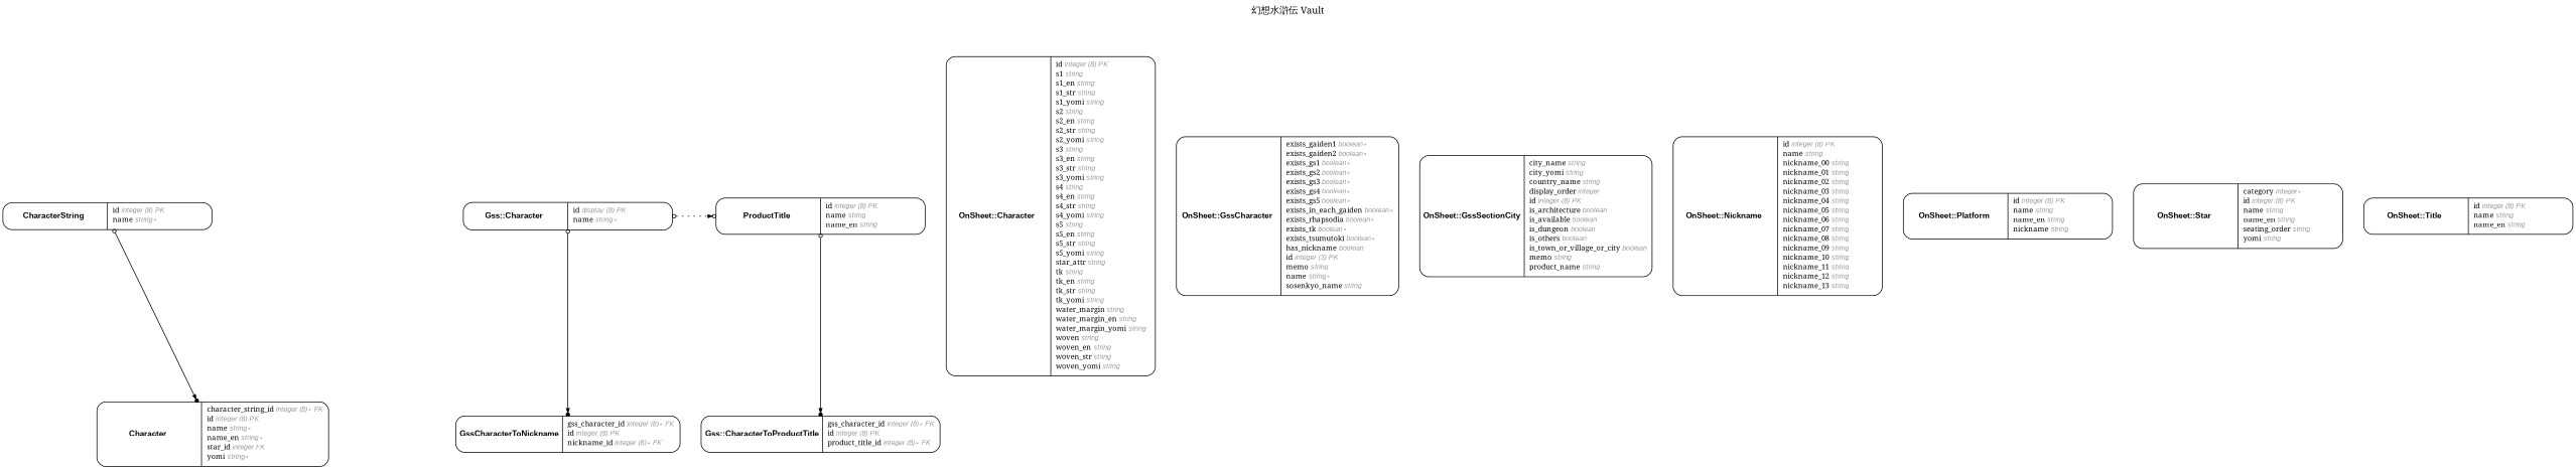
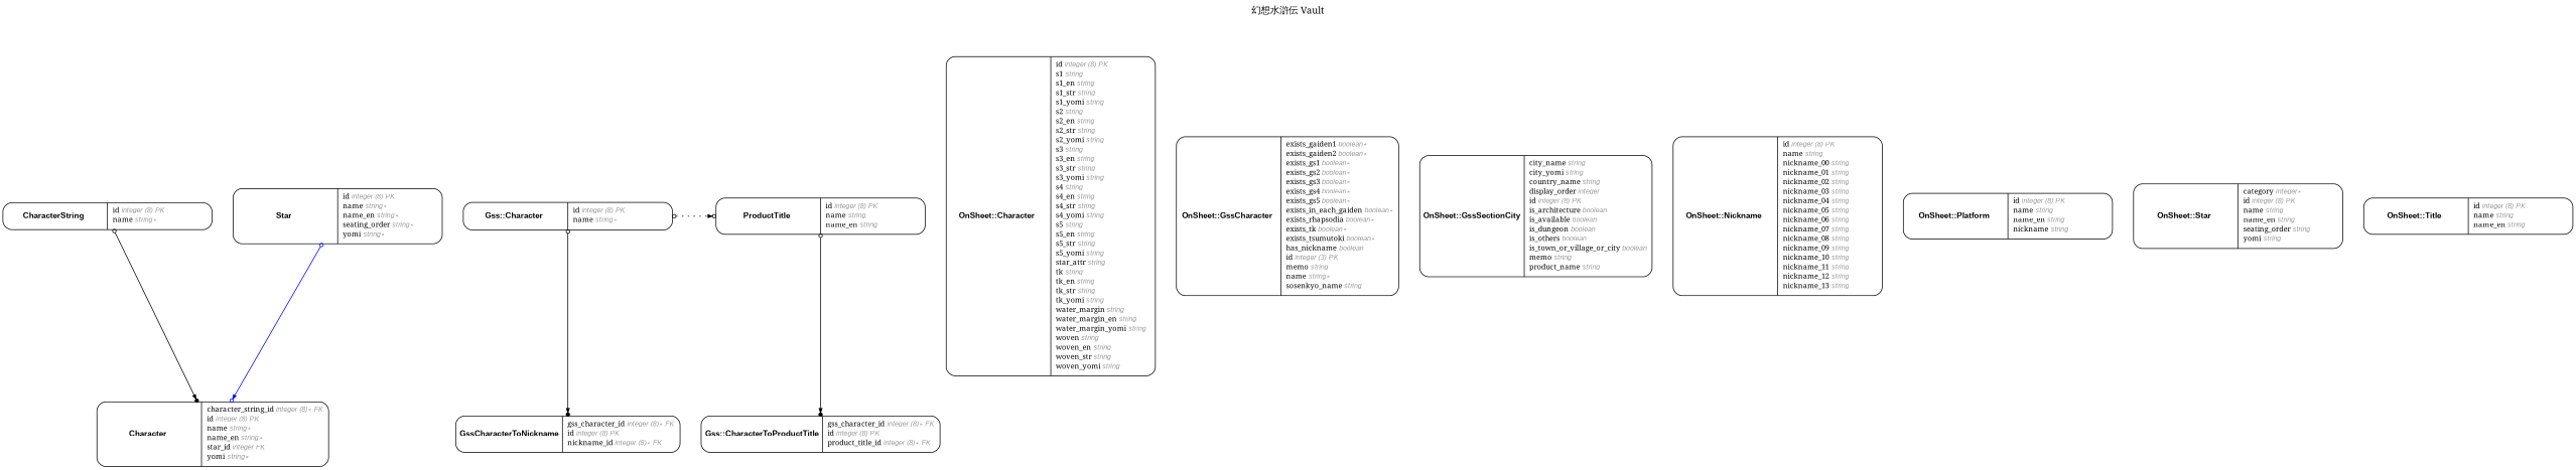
  digraph {
    concentrate=true
    fontname="Noto Serif"
    fontsize=13
    label="幻想水滸伝 Vault\n\n"
    labelloc=t
    nodesep=0.4
    rankdir=TB
    ranksep=0.5
    splines=spline
    node [fontname="Noto Serif" fontsize=10 margin="0.07,0.05" penwidth=1.0 shape=Mrecord]
    edge [arrowhead=dotnormal arrowsize=0.6 arrowtail=odot color=black dir=both fontname="Noto Serif" fontsize=7 labelangle=32 labeldistance=1.8 penwidth=1.0 weight=2]
    n1 [label=<<table border="0" align="center" cellspacing="0.5" cellpadding="0" width="134">   <tr><td align="center" valign="bottom" width="130"><font face="Arial Bold" point-size="11">Character</font></td></tr> </table> | <table border="0" align="left" cellspacing="2" cellpadding="0" width="134">   <tr><td align="left" width="130" port="character_string_id">character_string_id <font face="Arial Italic" color="grey60">integer (8) ∗ FK</font></td></tr>   <tr><td align="left" width="130" port="id">id <font face="Arial Italic" color="grey60">integer (8) PK</font></td></tr>   <tr><td align="left" width="130" port="name">name <font face="Arial Italic" color="grey60">string ∗</font></td></tr>   <tr><td align="left" width="130" port="name_en">name_en <font face="Arial Italic" color="grey60">string ∗</font></td></tr>   <tr><td align="left" width="130" port="star_id">star_id <font face="Arial Italic" color="grey60">integer FK</font></td></tr>   <tr><td align="left" width="130" port="yomi">yomi <font face="Arial Italic" color="grey60">string ∗</font></td></tr> </table> >]
    n2 [label=<<table border="0" align="center" cellspacing="0.5" cellpadding="0" width="134">   <tr><td align="center" valign="bottom" width="130"><font face="Arial Bold" point-size="11">CharacterString</font></td></tr> </table> | <table border="0" align="left" cellspacing="2" cellpadding="0" width="134">   <tr><td align="left" width="130" port="id">id <font face="Arial Italic" color="grey60">integer (8) PK</font></td></tr>   <tr><td align="left" width="130" port="name">name <font face="Arial Italic" color="grey60">string ∗</font></td></tr> </table> >]
-   n3 [label=<<table border="0" align="center" cellspacing="0.5" cellpadding="0" width="134">   <tr><td align="center" valign="bottom" width="130"><font face="Arial Bold" point-size="11">Gss::Character</font></td></tr> </table> | <table border="0" align="left" cellspacing="2" cellpadding="0" width="134">   <tr><td align="left" width="130" port="id">id <font face="Arial Italic" color="grey60">display (8) PK</font></td></tr>   <tr><td align="left" width="130" port="name">name <font face="Arial Italic" color="grey60">string ∗</font></td></tr> </table> >]
+   n3 [label=<<table border="0" align="center" cellspacing="0.5" cellpadding="0" width="134">   <tr><td align="center" valign="bottom" width="130"><font face="Arial Bold" point-size="11">Gss::Character</font></td></tr> </table> | <table border="0" align="left" cellspacing="2" cellpadding="0" width="134">   <tr><td align="left" width="130" port="id">id <font face="Arial Italic" color="grey60">integer (8) PK</font></td></tr>   <tr><td align="left" width="130" port="name">name <font face="Arial Italic" color="grey60">string ∗</font></td></tr> </table> >]
    n4 [label=<<table border="0" align="center" cellspacing="0.5" cellpadding="0" width="134">   <tr><td align="center" valign="bottom" width="130"><font face="Arial Bold" point-size="11">GssCharacterToNickname</font></td></tr> </table> | <table border="0" align="left" cellspacing="2" cellpadding="0" width="134">   <tr><td align="left" width="130" port="gss_character_id">gss_character_id <font face="Arial Italic" color="grey60">integer (8) ∗ FK</font></td></tr>   <tr><td align="left" width="130" port="id">id <font face="Arial Italic" color="grey60">integer (8) PK</font></td></tr>   <tr><td align="left" width="130" port="nickname_id">nickname_id <font face="Arial Italic" color="grey60">integer (8) ∗ FK</font></td></tr> </table> >]
    n5 [label=<<table border="0" align="center" cellspacing="0.5" cellpadding="0" width="134">   <tr><td align="center" valign="bottom" width="130"><font face="Arial Bold" point-size="11">ProductTitle</font></td></tr> </table> | <table border="0" align="left" cellspacing="2" cellpadding="0" width="134">   <tr><td align="left" width="130" port="id">id <font face="Arial Italic" color="grey60">integer (8) PK</font></td></tr>   <tr><td align="left" width="130" port="name">name <font face="Arial Italic" color="grey60">string</font></td></tr>   <tr><td align="left" width="130" port="name_en">name_en <font face="Arial Italic" color="grey60">string</font></td></tr> </table> >]
    n6 [label=<<table border="0" align="center" cellspacing="0.5" cellpadding="0" width="134">   <tr><td align="center" valign="bottom" width="130"><font face="Arial Bold" point-size="11">Gss::CharacterToProductTitle</font></td></tr> </table> | <table border="0" align="left" cellspacing="2" cellpadding="0" width="134">   <tr><td align="left" width="130" port="gss_character_id">gss_character_id <font face="Arial Italic" color="grey60">integer (8) ∗ FK</font></td></tr>   <tr><td align="left" width="130" port="id">id <font face="Arial Italic" color="grey60">integer (8) PK</font></td></tr>   <tr><td align="left" width="130" port="product_title_id">product_title_id <font face="Arial Italic" color="grey60">integer (8) ∗ FK</font></td></tr> </table> >]
    n7 [label=<<table border="0" align="center" cellspacing="0.5" cellpadding="0" width="134">   <tr><td align="center" valign="bottom" width="130"><font face="Arial Bold" point-size="11">OnSheet::Character</font></td></tr> </table> | <table border="0" align="left" cellspacing="2" cellpadding="0" width="134">   <tr><td align="left" width="130" port="id">id <font face="Arial Italic" color="grey60">integer (8) PK</font></td></tr>   <tr><td align="left" width="130" port="s1">s1 <font face="Arial Italic" color="grey60">string</font></td></tr>   <tr><td align="left" width="130" port="s1_en">s1_en <font face="Arial Italic" color="grey60">string</font></td></tr>   <tr><td align="left" width="130" port="s1_str">s1_str <font face="Arial Italic" color="grey60">string</font></td></tr>   <tr><td align="left" width="130" port="s1_yomi">s1_yomi <font face="Arial Italic" color="grey60">string</font></td></tr>   <tr><td align="left" width="130" port="s2">s2 <font face="Arial Italic" color="grey60">string</font></td></tr>   <tr><td align="left" width="130" port="s2_en">s2_en <font face="Arial Italic" color="grey60">string</font></td></tr>   <tr><td align="left" width="130" port="s2_str">s2_str <font face="Arial Italic" color="grey60">string</font></td></tr>   <tr><td align="left" width="130" port="s2_yomi">s2_yomi <font face="Arial Italic" color="grey60">string</font></td></tr>   <tr><td align="left" width="130" port="s3">s3 <font face="Arial Italic" color="grey60">string</font></td></tr>   <tr><td align="left" width="130" port="s3_en">s3_en <font face="Arial Italic" color="grey60">string</font></td></tr>   <tr><td align="left" width="130" port="s3_str">s3_str <font face="Arial Italic" color="grey60">string</font></td></tr>   <tr><td align="left" width="130" port="s3_yomi">s3_yomi <font face="Arial Italic" color="grey60">string</font></td></tr>   <tr><td align="left" width="130" port="s4">s4 <font face="Arial Italic" color="grey60">string</font></td></tr>   <tr><td align="left" width="130" port="s4_en">s4_en <font face="Arial Italic" color="grey60">string</font></td></tr>   <tr><td align="left" width="130" port="s4_str">s4_str <font face="Arial Italic" color="grey60">string</font></td></tr>   <tr><td align="left" width="130" port="s4_yomi">s4_yomi <font face="Arial Italic" color="grey60">string</font></td></tr>   <tr><td align="left" width="130" port="s5">s5 <font face="Arial Italic" color="grey60">string</font></td></tr>   <tr><td align="left" width="130" port="s5_en">s5_en <font face="Arial Italic" color="grey60">string</font></td></tr>   <tr><td align="left" width="130" port="s5_str">s5_str <font face="Arial Italic" color="grey60">string</font></td></tr>   <tr><td align="left" width="130" port="s5_yomi">s5_yomi <font face="Arial Italic" color="grey60">string</font></td></tr>   <tr><td align="left" width="130" port="star_attr">star_attr <font face="Arial Italic" color="grey60">string</font></td></tr>   <tr><td align="left" width="130" port="tk">tk <font face="Arial Italic" color="grey60">string</font></td></tr>   <tr><td align="left" width="130" port="tk_en">tk_en <font face="Arial Italic" color="grey60">string</font></td></tr>   <tr><td align="left" width="130" port="tk_str">tk_str <font face="Arial Italic" color="grey60">string</font></td></tr>   <tr><td align="left" width="130" port="tk_yomi">tk_yomi <font face="Arial Italic" color="grey60">string</font></td></tr>   <tr><td align="left" width="130" port="water_margin">water_margin <font face="Arial Italic" color="grey60">string</font></td></tr>   <tr><td align="left" width="130" port="water_margin_en">water_margin_en <font face="Arial Italic" color="grey60">string</font></td></tr>   <tr><td align="left" width="130" port="water_margin_yomi">water_margin_yomi <font face="Arial Italic" color="grey60">string</font></td></tr>   <tr><td align="left" width="130" port="woven">woven <font face="Arial Italic" color="grey60">string</font></td></tr>   <tr><td align="left" width="130" port="woven_en">woven_en <font face="Arial Italic" color="grey60">string</font></td></tr>   <tr><td align="left" width="130" port="woven_str">woven_str <font face="Arial Italic" color="grey60">string</font></td></tr>   <tr><td align="left" width="130" port="woven_yomi">woven_yomi <font face="Arial Italic" color="grey60">string</font></td></tr> </table> >]
    n8 [label=<<table border="0" align="center" cellspacing="0.5" cellpadding="0" width="134">   <tr><td align="center" valign="bottom" width="130"><font face="Arial Bold" point-size="11">OnSheet::GssCharacter</font></td></tr> </table> | <table border="0" align="left" cellspacing="2" cellpadding="0" width="134">   <tr><td align="left" width="130" port="exists_gaiden1">exists_gaiden1 <font face="Arial Italic" color="grey60">boolean ∗</font></td></tr>   <tr><td align="left" width="130" port="exists_gaiden2">exists_gaiden2 <font face="Arial Italic" color="grey60">boolean ∗</font></td></tr>   <tr><td align="left" width="130" port="exists_gs1">exists_gs1 <font face="Arial Italic" color="grey60">boolean ∗</font></td></tr>   <tr><td align="left" width="130" port="exists_gs2">exists_gs2 <font face="Arial Italic" color="grey60">boolean ∗</font></td></tr>   <tr><td align="left" width="130" port="exists_gs3">exists_gs3 <font face="Arial Italic" color="grey60">boolean ∗</font></td></tr>   <tr><td align="left" width="130" port="exists_gs4">exists_gs4 <font face="Arial Italic" color="grey60">boolean ∗</font></td></tr>   <tr><td align="left" width="130" port="exists_gs5">exists_gs5 <font face="Arial Italic" color="grey60">boolean ∗</font></td></tr>   <tr><td align="left" width="130" port="exists_in_each_gaiden">exists_in_each_gaiden <font face="Arial Italic" color="grey60">boolean ∗</font></td></tr>   <tr><td align="left" width="130" port="exists_rhapsodia">exists_rhapsodia <font face="Arial Italic" color="grey60">boolean ∗</font></td></tr>   <tr><td align="left" width="130" port="exists_tk">exists_tk <font face="Arial Italic" color="grey60">boolean ∗</font></td></tr>   <tr><td align="left" width="130" port="exists_tsumutoki">exists_tsumutoki <font face="Arial Italic" color="grey60">boolean ∗</font></td></tr>   <tr><td align="left" width="130" port="has_nickname">has_nickname <font face="Arial Italic" color="grey60">boolean</font></td></tr>   <tr><td align="left" width="130" port="id">id <font face="Arial Italic" color="grey60">integer (3) PK</font></td></tr>   <tr><td align="left" width="130" port="memo">memo <font face="Arial Italic" color="grey60">string</font></td></tr>   <tr><td align="left" width="130" port="name">name <font face="Arial Italic" color="grey60">string ∗</font></td></tr>   <tr><td align="left" width="130" port="sosenkyo_name">sosenkyo_name <font face="Arial Italic" color="grey60">string</font></td></tr> </table> >]
    n9 [label=<<table border="0" align="center" cellspacing="0.5" cellpadding="0" width="134">   <tr><td align="center" valign="bottom" width="130"><font face="Arial Bold" point-size="11">OnSheet::GssSectionCity</font></td></tr> </table> | <table border="0" align="left" cellspacing="2" cellpadding="0" width="134">   <tr><td align="left" width="130" port="city_name">city_name <font face="Arial Italic" color="grey60">string</font></td></tr>   <tr><td align="left" width="130" port="city_yomi">city_yomi <font face="Arial Italic" color="grey60">string</font></td></tr>   <tr><td align="left" width="130" port="country_name">country_name <font face="Arial Italic" color="grey60">string</font></td></tr>   <tr><td align="left" width="130" port="display_order">display_order <font face="Arial Italic" color="grey60">integer</font></td></tr>   <tr><td align="left" width="130" port="id">id <font face="Arial Italic" color="grey60">integer (8) PK</font></td></tr>   <tr><td align="left" width="130" port="is_architecture">is_architecture <font face="Arial Italic" color="grey60">boolean</font></td></tr>   <tr><td align="left" width="130" port="is_available">is_available <font face="Arial Italic" color="grey60">boolean</font></td></tr>   <tr><td align="left" width="130" port="is_dungeon">is_dungeon <font face="Arial Italic" color="grey60">boolean</font></td></tr>   <tr><td align="left" width="130" port="is_others">is_others <font face="Arial Italic" color="grey60">boolean</font></td></tr>   <tr><td align="left" width="130" port="is_town_or_village_or_city">is_town_or_village_or_city <font face="Arial Italic" color="grey60">boolean</font></td></tr>   <tr><td align="left" width="130" port="memo">memo <font face="Arial Italic" color="grey60">string</font></td></tr>   <tr><td align="left" width="130" port="product_name">product_name <font face="Arial Italic" color="grey60">string</font></td></tr> </table> >]
    n10 [label=<<table border="0" align="center" cellspacing="0.5" cellpadding="0" width="134">   <tr><td align="center" valign="bottom" width="130"><font face="Arial Bold" point-size="11">OnSheet::Nickname</font></td></tr> </table> | <table border="0" align="left" cellspacing="2" cellpadding="0" width="134">   <tr><td align="left" width="130" port="id">id <font face="Arial Italic" color="grey60">integer (8) PK</font></td></tr>   <tr><td align="left" width="130" port="name">name <font face="Arial Italic" color="grey60">string</font></td></tr>   <tr><td align="left" width="130" port="nickname_00">nickname_00 <font face="Arial Italic" color="grey60">string</font></td></tr>   <tr><td align="left" width="130" port="nickname_01">nickname_01 <font face="Arial Italic" color="grey60">string</font></td></tr>   <tr><td align="left" width="130" port="nickname_02">nickname_02 <font face="Arial Italic" color="grey60">string</font></td></tr>   <tr><td align="left" width="130" port="nickname_03">nickname_03 <font face="Arial Italic" color="grey60">string</font></td></tr>   <tr><td align="left" width="130" port="nickname_04">nickname_04 <font face="Arial Italic" color="grey60">string</font></td></tr>   <tr><td align="left" width="130" port="nickname_05">nickname_05 <font face="Arial Italic" color="grey60">string</font></td></tr>   <tr><td align="left" width="130" port="nickname_06">nickname_06 <font face="Arial Italic" color="grey60">string</font></td></tr>   <tr><td align="left" width="130" port="nickname_07">nickname_07 <font face="Arial Italic" color="grey60">string</font></td></tr>   <tr><td align="left" width="130" port="nickname_08">nickname_08 <font face="Arial Italic" color="grey60">string</font></td></tr>   <tr><td align="left" width="130" port="nickname_09">nickname_09 <font face="Arial Italic" color="grey60">string</font></td></tr>   <tr><td align="left" width="130" port="nickname_10">nickname_10 <font face="Arial Italic" color="grey60">string</font></td></tr>   <tr><td align="left" width="130" port="nickname_11">nickname_11 <font face="Arial Italic" color="grey60">string</font></td></tr>   <tr><td align="left" width="130" port="nickname_12">nickname_12 <font face="Arial Italic" color="grey60">string</font></td></tr>   <tr><td align="left" width="130" port="nickname_13">nickname_13 <font face="Arial Italic" color="grey60">string</font></td></tr> </table> >]
    n11 [label=<<table border="0" align="center" cellspacing="0.5" cellpadding="0" width="134">   <tr><td align="center" valign="bottom" width="130"><font face="Arial Bold" point-size="11">OnSheet::Platform</font></td></tr> </table> | <table border="0" align="left" cellspacing="2" cellpadding="0" width="134">   <tr><td align="left" width="130" port="id">id <font face="Arial Italic" color="grey60">integer (8) PK</font></td></tr>   <tr><td align="left" width="130" port="name">name <font face="Arial Italic" color="grey60">string</font></td></tr>   <tr><td align="left" width="130" port="name_en">name_en <font face="Arial Italic" color="grey60">string</font></td></tr>   <tr><td align="left" width="130" port="nickname">nickname <font face="Arial Italic" color="grey60">string</font></td></tr> </table> >]
    n12 [label=<<table border="0" align="center" cellspacing="0.5" cellpadding="0" width="134">   <tr><td align="center" valign="bottom" width="130"><font face="Arial Bold" point-size="11">OnSheet::Star</font></td></tr> </table> | <table border="0" align="left" cellspacing="2" cellpadding="0" width="134">   <tr><td align="left" width="130" port="category">category <font face="Arial Italic" color="grey60">integer ∗</font></td></tr>   <tr><td align="left" width="130" port="id">id <font face="Arial Italic" color="grey60">integer (8) PK</font></td></tr>   <tr><td align="left" width="130" port="name">name <font face="Arial Italic" color="grey60">string</font></td></tr>   <tr><td align="left" width="130" port="name_en">name_en <font face="Arial Italic" color="grey60">string</font></td></tr>   <tr><td align="left" width="130" port="seating_order">seating_order <font face="Arial Italic" color="grey60">string</font></td></tr>   <tr><td align="left" width="130" port="yomi">yomi <font face="Arial Italic" color="grey60">string</font></td></tr> </table> >]
    n13 [label=<<table border="0" align="center" cellspacing="0.5" cellpadding="0" width="134">   <tr><td align="center" valign="bottom" width="130"><font face="Arial Bold" point-size="11">OnSheet::Title</font></td></tr> </table> | <table border="0" align="left" cellspacing="2" cellpadding="0" width="134">   <tr><td align="left" width="130" port="id">id <font face="Arial Italic" color="grey60">integer (8) PK</font></td></tr>   <tr><td align="left" width="130" port="name">name <font face="Arial Italic" color="grey60">string</font></td></tr>   <tr><td align="left" width="130" port="name_en">name_en <font face="Arial Italic" color="grey60">string</font></td></tr> </table> >]
+   n14 [label=<<table border="0" align="center" cellspacing="0.5" cellpadding="0" width="134">   <tr><td align="center" valign="bottom" width="130"><font face="Arial Bold" point-size="11">Star</font></td></tr> </table> | <table border="0" align="left" cellspacing="2" cellpadding="0" width="134">   <tr><td align="left" width="130" port="id">id <font face="Arial Italic" color="grey60">integer (8) PK</font></td></tr>   <tr><td align="left" width="130" port="name">name <font face="Arial Italic" color="grey60">string ∗</font></td></tr>   <tr><td align="left" width="130" port="name_en">name_en <font face="Arial Italic" color="grey60">string ∗</font></td></tr>   <tr><td align="left" width="130" port="seating_order">seating_order <font face="Arial Italic" color="grey60">string ∗</font></td></tr>   <tr><td align="left" width="130" port="yomi">yomi <font face="Arial Italic" color="grey60">string ∗</font></td></tr> </table> >]
    n2 -> n1
    n3 -> n4
    n3 -> n5 [arrowhead=odotnormal constraint=false style=dotted color=""]
    n5 -> n6
+   n14 -> n1 [arrowhead=odotnormal color=blue]
  }
